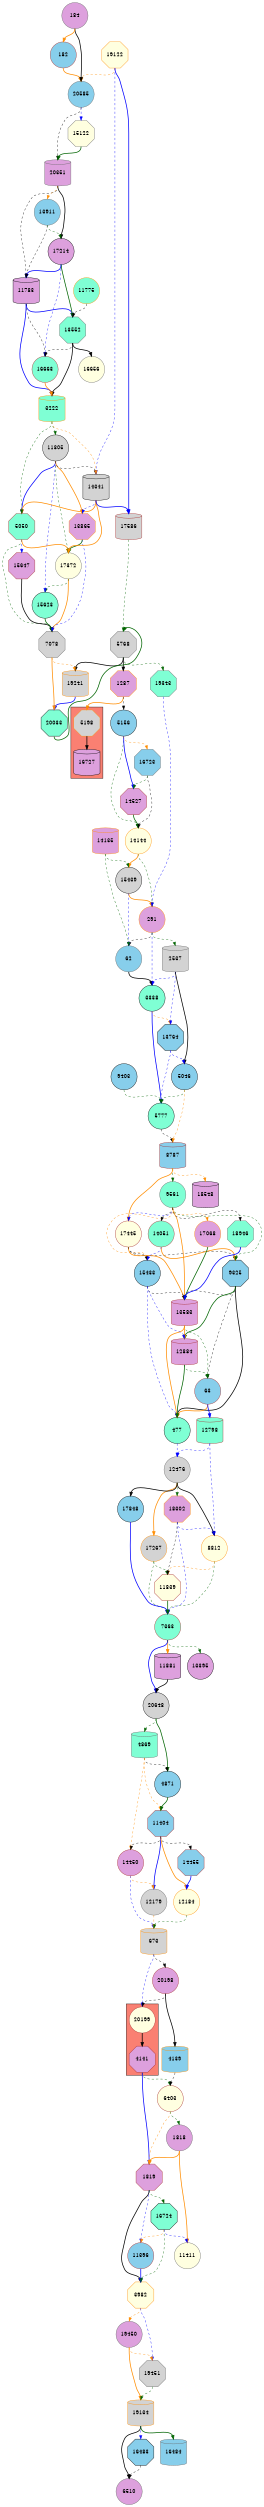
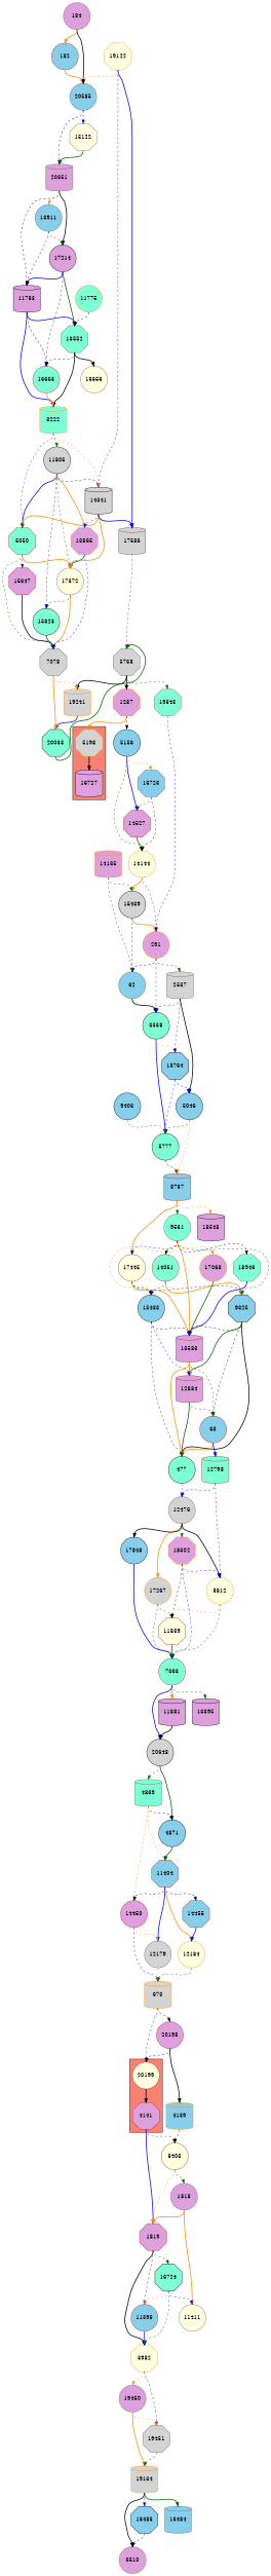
  digraph {
    node [color=black fillcolor=plum shape=octagon style=filled]
    edge [color=darkgreen headport=n style=dashed tailport=s]
    5198 [color=darkorange fillcolor=lightgrey height=1 width=1]
    16727 [height=1 shape=cylinder width=1]
    20199 [color=brown fillcolor=lightyellow height=1 shape=circle width=1]
    4141 [color=brown height=1 width=1]
    6403 [color=brown fillcolor=lightyellow height=1 shape=circle width=1]
    1819 [color=brown height=1 width=1]
    1818 [color=gray40 height=1 shape=circle width=1]
    3982 [color=darkorange fillcolor=lightyellow height=1 width=1]
    11396 [color=brown fillcolor=skyblue height=1 shape=circle width=1]
    16724 [fillcolor=aquamarine height=1 width=1]
    1287 [color=darkorange height=1 width=1]
    5156 [fillcolor=skyblue height=1 shape=ellipse width=1]
    14144 [color=darkorange fillcolor=lightyellow height=1 shape=circle width=1]
    14527 [color=brown height=1 width=1]
    16723 [color=gray40 fillcolor=skyblue height=1 width=1]
    291 [color=darkorange height=1 shape=circle width=1]
    15439 [fillcolor=lightgrey height=1 shape=circle width=1]
    62 [color=gray40 fillcolor=skyblue height=1 shape=circle width=1]
    3338 [fillcolor=aquamarine height=1 shape=ellipse width=1]
    2537 [color=gray40 fillcolor=lightgrey height=1 shape=cylinder width=1]
    5777 [fillcolor=aquamarine height=1 shape=circle width=1]
    13764 [fillcolor=skyblue height=1 width=1]
    5046 [fillcolor=skyblue height=1 shape=ellipse width=1]
    8787 [color=brown fillcolor=skyblue height=1 shape=cylinder width=1]
    9561 [color=gray40 fillcolor=aquamarine height=1 shape=ellipse width=1]
    17445 [color=brown fillcolor=lightyellow height=1 shape=circle width=1]
    18548 [height=1 shape=cylinder width=1]
    9325 [fillcolor=skyblue height=1 width=1]
    13583 [color=brown height=1 shape=cylinder width=1]
    15433 [fillcolor=skyblue height=1 shape=circle width=1]
    14051 [color=brown fillcolor=aquamarine height=1 shape=circle width=1]
    17068 [color=darkorange height=1 shape=circle width=1]
    18946 [color=gray40 fillcolor=aquamarine height=1 width=1]
    63 [color=brown fillcolor=skyblue height=1 shape=ellipse width=1]
    477 [fillcolor=aquamarine height=1 shape=ellipse width=1]
    12884 [color=brown height=1 shape=cylinder width=1]
    12798 [color=brown fillcolor=aquamarine height=1 shape=cylinder width=1]
    12476 [color=gray40 fillcolor=lightgrey height=1 shape=circle width=1]
    8812 [color=darkorange fillcolor=lightyellow height=1 shape=ellipse width=1]
    17267 [color=darkorange fillcolor=lightgrey height=1 shape=ellipse width=1]
    18302 [color=darkorange height=1 width=1]
    17848 [fillcolor=skyblue height=1 shape=ellipse width=1]
    7363 [color=brown fillcolor=aquamarine height=1 shape=circle width=1]
    11839 [color=brown fillcolor=lightyellow height=1 width=1]
    11881 [height=1 shape=cylinder width=1]
    20648 [fillcolor=lightgrey height=1 shape=ellipse width=1]
-   13395 [height=1 shape=circle width=1]
+   13395 [height=1 shape=cylinder width=1]
    4869 [color=gray40 fillcolor=aquamarine height=1 shape=cylinder width=1]
    4871 [fillcolor=skyblue height=1 shape=circle width=1]
    11404 [color=brown fillcolor=skyblue height=1 width=1]
    14450 [color=brown height=1 shape=circle width=1]
    12179 [color=gray40 fillcolor=lightgrey height=1 shape=ellipse width=1]
    12184 [color=darkorange fillcolor=lightyellow height=1 shape=ellipse width=1]
    14455 [color=brown fillcolor=skyblue height=1 width=1]
    673 [color=darkorange fillcolor=lightgrey height=1 shape=cylinder width=1]
    20198 [color=brown height=1 shape=ellipse width=1]
    4139 [color=darkorange fillcolor=skyblue height=1 shape=cylinder width=1]
    11411 [color=gray40 fillcolor=lightyellow height=1 shape=circle width=1]
    19450 [color=gray40 height=1 shape=ellipse width=1]
    19451 [color=gray40 fillcolor=lightgrey height=1 width=1]
    19134 [color=darkorange fillcolor=lightgrey height=1 shape=cylinder width=1]
    6510 [color=gray40 height=1 shape=ellipse width=1]
    16483 [fillcolor=skyblue height=1 width=1]
    16484 [color=gray40 fillcolor=skyblue height=1 shape=cylinder width=1]
    9403 [fillcolor=skyblue height=1 shape=circle width=1]
    14135 [color=darkorange height=1 shape=cylinder width=1]
    19343 [color=gray40 fillcolor=aquamarine height=1 width=1]
    5768 [color=gray40 fillcolor=lightgrey height=1 width=1]
    19241 [color=darkorange fillcolor=lightgrey height=1 shape=cylinder width=1]
    20033 [fillcolor=aquamarine height=1 width=1]
    7078 [color=gray40 fillcolor=lightgrey height=1 width=1]
    5050 [color=brown fillcolor=aquamarine height=1 width=1]
    15647 [color=brown height=1 width=1]
    17372 [color=gray40 fillcolor=lightyellow height=1 shape=ellipse width=1]
    15623 [fillcolor=aquamarine height=1 shape=ellipse width=1]
    11805 [fillcolor=lightgrey height=1 shape=circle width=1]
    13865 [color=darkorange height=1 width=1]
    14341 [fillcolor=lightgrey height=1 shape=cylinder width=1]
    17586 [color=brown fillcolor=lightgrey height=1 shape=cylinder width=1]
    19122 [color=darkorange fillcolor=lightyellow height=1 width=1]
    20585 [color=gray40 fillcolor=skyblue height=1 shape=circle width=1]
    15122 [color=gray40 fillcolor=lightyellow height=1 width=1]
    20351 [color=gray40 height=1 shape=cylinder width=1]
    11783 [height=1 shape=cylinder width=1]
    17214 [height=1 shape=circle width=1]
    13911 [color=gray40 fillcolor=skyblue height=1 shape=ellipse width=1]
    3222 [color=darkorange fillcolor=aquamarine height=1 shape=cylinder width=1]
    13552 [color=gray40 fillcolor=aquamarine height=1 width=1]
    16663 [color=brown fillcolor=aquamarine height=1 shape=circle width=1]
    16656 [color=gray40 fillcolor=lightyellow height=1 shape=ellipse width=1]
    11775 [color=darkorange fillcolor=aquamarine height=1 shape=circle width=1]
    182 [color=brown fillcolor=skyblue height=1 shape=circle width=1]
    184 [color=gray40 height=1 shape=circle width=1]
    subgraph cluster_1 {
      fillcolor=salmon
      style=filled
      5198
      16727
    }
    subgraph cluster_2 {
      fillcolor=salmon
      style=filled
      20199
      4141
    }
    5198 -> 16727 [color=black style=bold]
    20199 -> 4141 [color=black style=bold]
    4141 -> 6403
    4141 -> 1819 [color=blue style=bold]
    6403 -> 1819 [color=darkorange]
    6403 -> 1818
    1819 -> 3982 [color=black style=bold]
    1819 -> 11396 [color=blue]
    1819 -> 16724
    1818 -> 1819 [color=darkorange style=bold]
    1818 -> 11411 [color=darkorange style=bold]
    3982 -> 19450 [color=darkorange]
    3982 -> 19451 [color=blue]
    11396 -> 3982 [color=blue style=bold]
    16724 -> 3982
    16724 -> 11396 [color=darkorange]
    16724 -> 11411 [color=blue]
    1287 -> 5198 [color=darkorange style=bold]
    1287 -> 5156 [color=black]
    5156 -> 14144
    5156 -> 14527 [color=blue style=bold]
    5156 -> 16723 [color=darkorange]
    14144 -> 291
    14144 -> 15439 [color=darkorange style=bold]
    14527 -> 14144 [style=bold]
    16723 -> 14144 [color=black]
    16723 -> 14527
    291 -> 62 [color=black]
    291 -> 3338 [color=blue]
    291 -> 2537
    15439 -> 291 [color=darkorange style=bold]
    15439 -> 62 [color=blue]
    62 -> 3338 [color=black style=bold]
    3338 -> 5777 [color=blue style=bold]
    3338 -> 13764 [color=darkorange]
    2537 -> 3338 [color=blue]
    2537 -> 13764 [color=blue]
    2537 -> 5046 [color=black style=bold]
    5777 -> 8787 [color=black]
    13764 -> 5777 [color=blue]
    13764 -> 5046 [color=blue]
    5046 -> 5777
    5046 -> 8787 [color=darkorange]
    8787 -> 9561
    8787 -> 17445 [color=darkorange style=bold]
    8787 -> 18548 [color=darkorange]
    9561 -> 17445 [color=blue]
    9561 -> 9325
    9561 -> 13583 [color=darkorange style=bold]
    9561 -> 15433 [color=darkorange]
    9561 -> 14051 [color=black]
    9561 -> 17068 [color=darkorange]
    9561 -> 18946 [color=black]
    17445 -> 9325 [color=black]
    17445 -> 13583 [color=darkorange style=bold]
    17445 -> 15433 [color=black]
    9325 -> 13583 [color=black]
    9325 -> 63 [color=black]
    9325 -> 477 [color=black style=bold]
    9325 -> 12884 [style=bold]
    13583 -> 63
    13583 -> 477 [color=darkorange style=bold]
    13583 -> 12884 [color=darkorange style=bold]
    15433 -> 13583 [color=black]
    15433 -> 477 [color=blue]
    15433 -> 12884 [color=blue]
    14051 -> 9325 [color=darkorange style=bold]
    14051 -> 15433 [color=blue]
    17068 -> 13583 [style=bold]
    18946 -> 9325
    18946 -> 13583 [color=blue style=bold]
    63 -> 477 [color=darkorange style=bold]
    63 -> 12798 [color=blue style=bold]
    477 -> 12476 [color=blue]
    12884 -> 63
    12884 -> 477 [style=bold]
    12798 -> 12476 [color=blue]
    12798 -> 8812 [color=blue]
    12476 -> 8812 [color=black style=bold]
    12476 -> 17267 [color=darkorange style=bold]
    12476 -> 18302
    12476 -> 17848 [color=black style=bold]
    8812 -> 7363
    8812 -> 11839 [color=darkorange]
    17267 -> 7363
    17267 -> 11839
    18302 -> 8812 [color=blue]
    18302 -> 7363 [color=blue]
    18302 -> 11839 [color=black]
    17848 -> 7363 [color=blue style=bold]
    7363 -> 11881 [color=darkorange style=bold]
    7363 -> 20648 [color=blue style=bold]
    7363 -> 13395
    11839 -> 7363 [style=bold]
    11881 -> 20648 [color=black style=bold]
    20648 -> 4869
    20648 -> 4871 [style=bold]
    4869 -> 4871 [color=black]
    4869 -> 11404 [color=darkorange]
    4869 -> 14450 [color=darkorange]
    4871 -> 11404 [style=bold]
    11404 -> 14450 [color=black]
    11404 -> 12179 [color=blue style=bold]
    11404 -> 12184 [color=darkorange style=bold]
    11404 -> 14455 [color=black]
    14450 -> 12179 [color=darkorange]
    14450 -> 673 [color=blue]
    12179 -> 673 [color=darkorange]
    12184 -> 673
    14455 -> 12184 [color=blue style=bold]
    673 -> 20199 [color=blue]
    673 -> 20198 [color=black]
    20198 -> 20199 [color=black]
    20198 -> 4139 [color=black style=bold]
    4139 -> 6403 [color=black]
    19450 -> 19451 [color=darkorange]
    19450 -> 19134 [color=darkorange style=bold]
    19451 -> 19134
    19134 -> 6510 [color=black style=bold]
    19134 -> 16483 [color=blue]
    19134 -> 16484 [style=bold]
    16483 -> 6510 [color=black]
    9403 -> 5777
    14135 -> 15439
    14135 -> 62
    19343 -> 291 [color=blue]
    5768 -> 1287 [color=black style=bold]
    5768 -> 19343
    5768 -> 19241 [color=black style=bold]
    19241 -> 20033 [color=blue style=bold]
    20033 -> 5768 [style=bold]
    7078 -> 19241 [color=darkorange]
    7078 -> 20033 [color=darkorange style=bold]
    5050 -> 7078
    5050 -> 15647 [color=blue]
    5050 -> 17372 [color=darkorange style=bold]
    15647 -> 7078 [color=black style=bold]
    17372 -> 7078 [color=darkorange style=bold]
    17372 -> 15623
    15623 -> 7078 [style=bold]
    11805 -> 5050 [color=blue style=bold]
    11805 -> 17372
    11805 -> 15623 [color=blue]
    11805 -> 13865 [color=darkorange style=bold]
    11805 -> 14341 [color=black]
    13865 -> 7078 [color=blue]
    13865 -> 17372 [style=bold]
    14341 -> 5050 [color=darkorange style=bold]
    14341 -> 17372 [color=darkorange style=bold]
    14341 -> 13865 [color=blue]
    14341 -> 17586 [color=blue style=bold]
    17586 -> 5768
    19122 -> 14341 [color=blue]
    19122 -> 17586 [color=blue style=bold]
    19122 -> 20585 [color=darkorange]
    20585 -> 15122 [color=blue]
    20585 -> 20351 [color=black]
    15122 -> 20351 [style=bold]
    20351 -> 11783 [color=black]
    20351 -> 17214 [color=black style=bold]
    20351 -> 13911 [color=darkorange]
    11783 -> 3222 [color=blue style=bold]
    11783 -> 13552 [color=blue style=bold]
    11783 -> 16663 [color=black]
    17214 -> 11783 [color=blue style=bold]
    17214 -> 13552 [style=bold]
    17214 -> 16663 [color=blue]
    13911 -> 11783 [color=black]
    13911 -> 17214
    3222 -> 5050
    3222 -> 11805
    3222 -> 14341 [color=darkorange]
    13552 -> 3222 [color=black style=bold]
    13552 -> 16663 [color=black]
    13552 -> 16656 [color=black style=bold]
    16663 -> 3222 [color=darkorange style=bold]
    11775 -> 13552 [color=black]
    182 -> 20585 [color=darkorange style=bold]
    184 -> 20585 [color=black style=bold]
    184 -> 182 [color=darkorange style=bold]
  }
